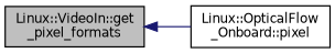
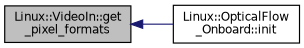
  digraph {
    rankdir=LR
    node [color=black fontname=Helvetica fontsize=10 shape=record style=filled]
    n1 [fillcolor=grey75 fontcolor=black height=0.2 label="Linux::VideoIn::get\l_pixel_formats" width=0.4]
-   n2 [fillcolor=white height=0.2 label="Linux::OpticalFlow\l_Onboard::pixel" width=0.4]
+   n2 [fillcolor=white height=0.2 label="Linux::OpticalFlow\l_Onboard::init" width=0.4]
    n1 -> n2 [color=midnightblue dir=back fontname=Helvetica fontsize=10 labelfontname=Helvetica labelfontsize=10 style=solid]
  }
